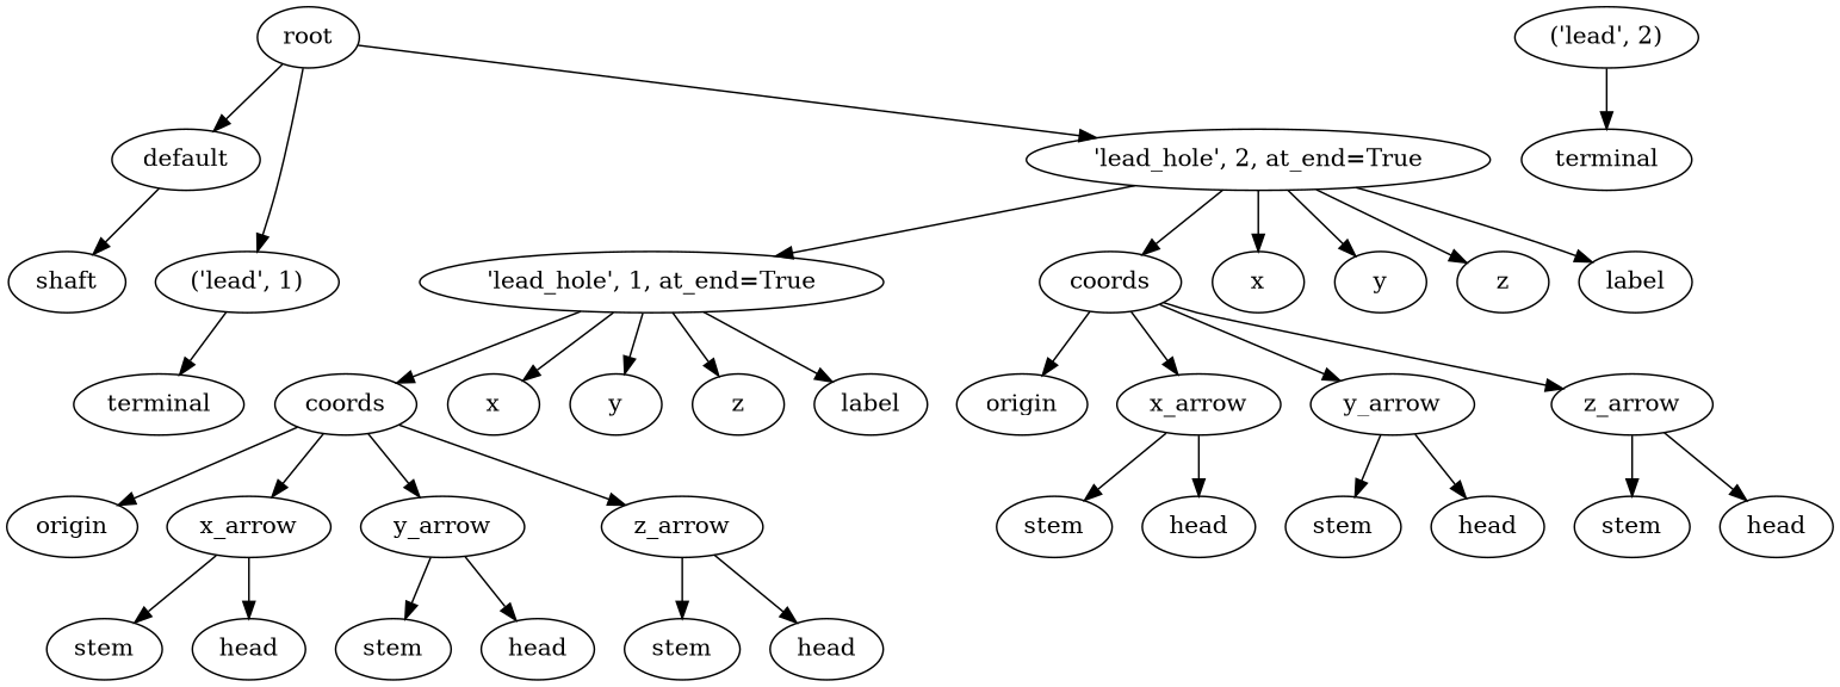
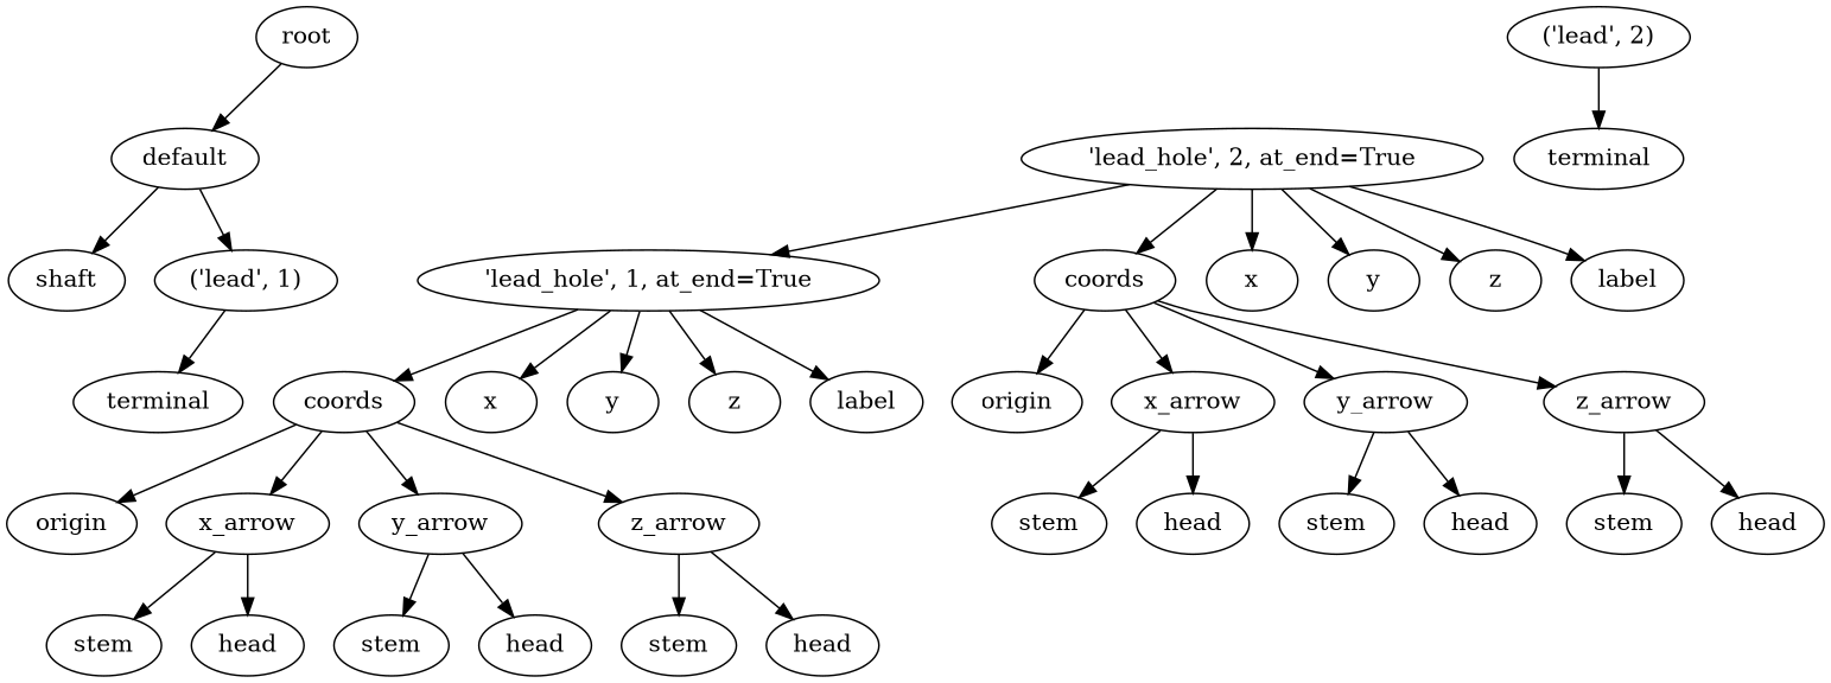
  digraph {
    n1 [label=root]
    n2 [label=default]
    n3 [label="'lead_hole',\ 2,\ at_end=True"]
    n4 [label=shaft]
    n5 [label="\('lead',\ 1\)"]
    n6 [label="'lead_hole',\ 1,\ at_end=True"]
    n7 [label=coords]
    n8 [label=x]
    n9 [label=y]
    n10 [label=z]
    n11 [label=label]
    n12 [label=coords]
    n13 [label=x]
    n14 [label=y]
    n15 [label=z]
    n16 [label=label]
    n17 [label=terminal]
    n18 [label="\('lead',\ 2\)"]
    n19 [label=terminal]
    n20 [label=origin]
    n21 [label=x_arrow]
    n22 [label=y_arrow]
    n23 [label=z_arrow]
    n24 [label=stem]
    n25 [label=head]
    n26 [label=stem]
    n27 [label=head]
    n28 [label=stem]
    n29 [label=head]
    n30 [label=origin]
    n31 [label=x_arrow]
    n32 [label=y_arrow]
    n33 [label=z_arrow]
    n34 [label=stem]
    n35 [label=head]
    n36 [label=stem]
    n37 [label=head]
    n38 [label=stem]
    n39 [label=head]
    n1 -> n2
-   n1 -> n3
    n2 -> n4
-   n1 -> n5
+   n2 -> n5
    n3 -> n6
    n3 -> n12
    n3 -> n13
    n3 -> n14
    n3 -> n15
    n3 -> n16
    n5 -> n17
    n6 -> n7
    n6 -> n8
    n6 -> n9
    n6 -> n10
    n6 -> n11
    n7 -> n20
    n7 -> n21
    n7 -> n22
    n7 -> n23
    n12 -> n30
    n12 -> n31
    n12 -> n32
    n12 -> n33
    n18 -> n19
    n21 -> n24
    n21 -> n25
    n22 -> n26
    n22 -> n27
    n23 -> n28
    n23 -> n29
    n31 -> n34
    n31 -> n35
    n32 -> n36
    n32 -> n37
    n33 -> n38
    n33 -> n39
  }
